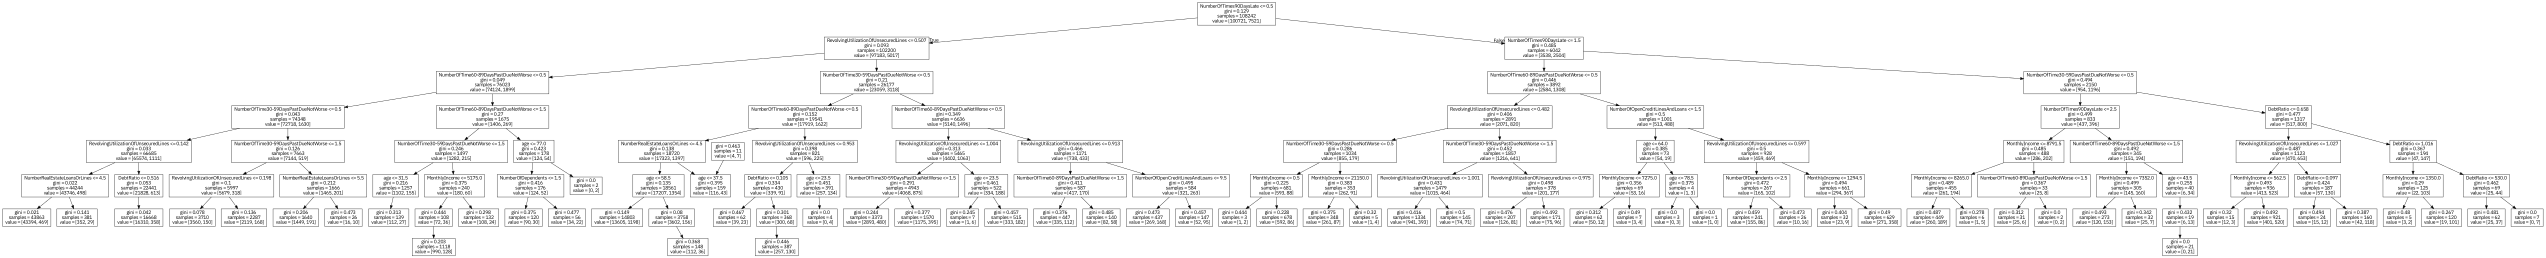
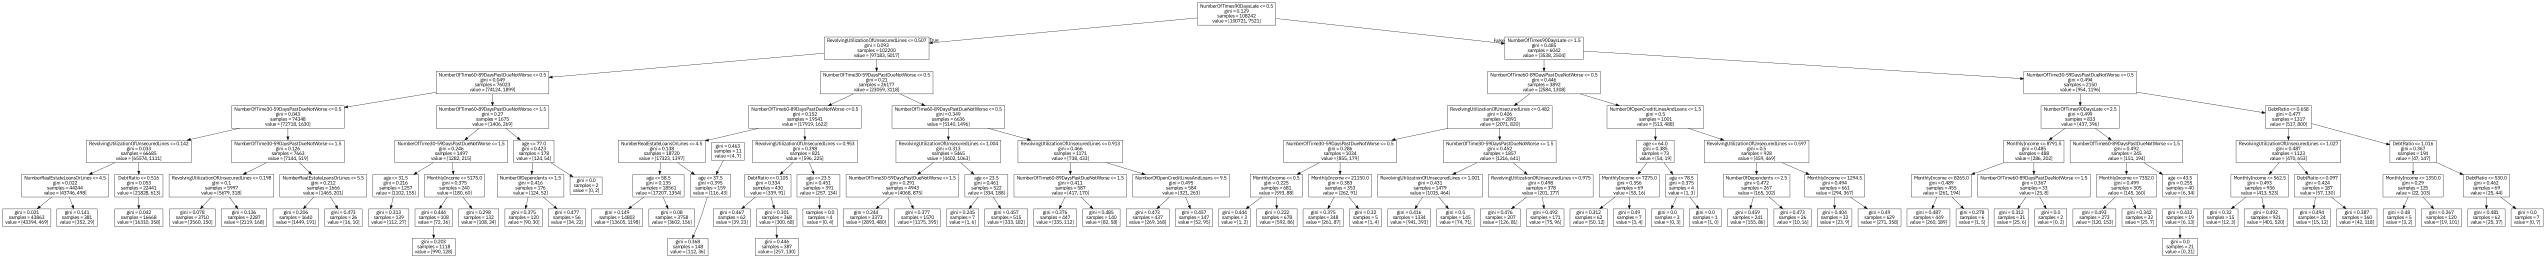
  digraph {
    fontname="IBM Plex Sans"
    node [fontname="IBM Plex Sans" shape=box]
    edge [fontname="IBM Plex Sans"]
    n1 [label="NumberOfTimes90DaysLate <= 0.5\ngini = 0.129\nsamples = 108242\nvalue = [100721, 7521]"]
    n2 [label="RevolvingUtilizationOfUnsecuredLines <= 0.507\ngini = 0.093\nsamples = 102200\nvalue = [97183, 5017]"]
    n3 [label="NumberOfTimes90DaysLate <= 1.5\ngini = 0.485\nsamples = 6042\nvalue = [3538, 2504]"]
    n4 [label="NumberOfTime60-89DaysPastDueNotWorse <= 0.5\ngini = 0.049\nsamples = 76023\nvalue = [74124, 1899]"]
    n5 [label="NumberOfTime30-59DaysPastDueNotWorse <= 0.5\ngini = 0.21\nsamples = 26177\nvalue = [23059, 3118]"]
    n6 [label="NumberOfTime60-89DaysPastDueNotWorse <= 0.5\ngini = 0.446\nsamples = 3892\nvalue = [2584, 1308]"]
    n7 [label="NumberOfTime30-59DaysPastDueNotWorse <= 0.5\ngini = 0.494\nsamples = 2150\nvalue = [954, 1196]"]
    n8 [label="NumberOfTime30-59DaysPastDueNotWorse <= 0.5\ngini = 0.043\nsamples = 74348\nvalue = [72718, 1630]"]
    n9 [label="NumberOfTime60-89DaysPastDueNotWorse <= 1.5\ngini = 0.27\nsamples = 1675\nvalue = [1406, 269]"]
    n10 [label="NumberOfTime60-89DaysPastDueNotWorse <= 0.5\ngini = 0.152\nsamples = 19541\nvalue = [17919, 1622]"]
    n11 [label="NumberOfTime60-89DaysPastDueNotWorse <= 0.5\ngini = 0.349\nsamples = 6636\nvalue = [5140, 1496]"]
    n12 [label="RevolvingUtilizationOfUnsecuredLines <= 0.142\ngini = 0.033\nsamples = 66685\nvalue = [65574, 1111]"]
    n13 [label="NumberOfTime30-59DaysPastDueNotWorse <= 1.5\ngini = 0.126\nsamples = 7663\nvalue = [7144, 519]"]
    n14 [label="NumberOfTime30-59DaysPastDueNotWorse <= 1.5\ngini = 0.246\nsamples = 1497\nvalue = [1282, 215]"]
    n15 [label="age <= 77.0\ngini = 0.423\nsamples = 178\nvalue = [124, 54]"]
    n16 [label="NumberRealEstateLoansOrLines <= 4.5\ngini = 0.022\nsamples = 44244\nvalue = [43746, 498]"]
    n17 [label="DebtRatio <= 0.516\ngini = 0.053\nsamples = 22441\nvalue = [21828, 613]"]
    n18 [label="RevolvingUtilizationOfUnsecuredLines <= 0.198\ngini = 0.1\nsamples = 5997\nvalue = [5679, 318]"]
    n19 [label="NumberRealEstateLoansOrLines <= 5.5\ngini = 0.212\nsamples = 1666\nvalue = [1465, 201]"]
    n20 [label="gini = 0.021\nsamples = 43863\nvalue = [43394, 469]"]
    n21 [label="gini = 0.141\nsamples = 381\nvalue = [352, 29]"]
    n22 [label="gini = 0.042\nsamples = 16668\nvalue = [16310, 358]"]
    n23 [label="gini = 0.078\nsamples = 3710\nvalue = [3560, 150]"]
    n24 [label="gini = 0.136\nsamples = 2287\nvalue = [2119, 168]"]
    n25 [label="gini = 0.206\nsamples = 1640\nvalue = [1449, 191]"]
    n26 [label="gini = 0.473\nsamples = 26\nvalue = [16, 10]"]
    n27 [label="age <= 31.5\ngini = 0.216\nsamples = 1257\nvalue = [1102, 155]"]
    n28 [label="MonthlyIncome <= 5175.0\ngini = 0.375\nsamples = 240\nvalue = [180, 60]"]
    n29 [label="NumberOfDependents <= 1.5\ngini = 0.416\nsamples = 176\nvalue = [124, 52]"]
    n30 [label="gini = 0.0\nsamples = 2\nvalue = [0, 2]"]
    n31 [label="gini = 0.313\nsamples = 139\nvalue = [112, 27]"]
    n32 [label="gini = 0.444\nsamples = 108\nvalue = [72, 36]"]
    n33 [label="gini = 0.298\nsamples = 132\nvalue = [108, 24]"]
    n34 [label="gini = 0.203\nsamples = 1118\nvalue = [990, 128]"]
    n35 [label="gini = 0.375\nsamples = 120\nvalue = [90, 30]"]
    n36 [label="gini = 0.477\nsamples = 56\nvalue = [34, 22]"]
    n37 [label="NumberRealEstateLoansOrLines <= 4.5\ngini = 0.138\nsamples = 18720\nvalue = [17323, 1397]"]
    n38 [label="RevolvingUtilizationOfUnsecuredLines <= 0.953\ngini = 0.398\nsamples = 821\nvalue = [596, 225]"]
    n39 [label="RevolvingUtilizationOfUnsecuredLines <= 1.004\ngini = 0.313\nsamples = 5465\nvalue = [4402, 1063]"]
    n40 [label="RevolvingUtilizationOfUnsecuredLines <= 0.913\ngini = 0.466\nsamples = 1171\nvalue = [738, 433]"]
    n41 [label="age <= 58.5\ngini = 0.135\nsamples = 18561\nvalue = [17207, 1354]"]
    n42 [label="age <= 37.5\ngini = 0.395\nsamples = 159\nvalue = [116, 43]"]
    n43 [label="DebtRatio <= 0.105\ngini = 0.334\nsamples = 430\nvalue = [339, 91]"]
    n44 [label="age <= 23.5\ngini = 0.451\nsamples = 391\nvalue = [257, 134]"]
    n45 [label="gini = 0.149\nsamples = 14803\nvalue = [13605, 1198]"]
    n46 [label="gini = 0.08\nsamples = 3758\nvalue = [3602, 156]"]
    n47 [label="gini = 0.368\nsamples = 148\nvalue = [112, 36]"]
    n48 [label="gini = 0.463\nsamples = 11\nvalue = [4, 7]"]
    n49 [label="gini = 0.467\nsamples = 62\nvalue = [39, 23]"]
    n50 [label="gini = 0.301\nsamples = 368\nvalue = [300, 68]"]
-   n51 [label="gini = 0.0\nsamples = 4\nvalue = [0, 4]"]
+   n51 [label="samples = 0.0\nsamples = 4\nvalue = [0, 4]"]
    n52 [label="gini = 0.446\nsamples = 387\nvalue = [257, 130]"]
    n53 [label="NumberOfTime30-59DaysPastDueNotWorse <= 1.5\ngini = 0.291\nsamples = 4943\nvalue = [4068, 875]"]
    n54 [label="age <= 23.5\ngini = 0.461\nsamples = 522\nvalue = [334, 188]"]
    n55 [label="NumberOfTime60-89DaysPastDueNotWorse <= 1.5\ngini = 0.411\nsamples = 587\nvalue = [417, 170]"]
    n56 [label="NumberOfOpenCreditLinesAndLoans <= 9.5\ngini = 0.495\nsamples = 584\nvalue = [321, 263]"]
    n57 [label="gini = 0.244\nsamples = 3373\nvalue = [2893, 480]"]
    n58 [label="gini = 0.377\nsamples = 1570\nvalue = [1175, 395]"]
    n59 [label="gini = 0.245\nsamples = 7\nvalue = [1, 6]"]
    n60 [label="gini = 0.457\nsamples = 515\nvalue = [333, 182]"]
    n61 [label="gini = 0.376\nsamples = 447\nvalue = [335, 112]"]
    n62 [label="gini = 0.485\nsamples = 140\nvalue = [82, 58]"]
    n63 [label="gini = 0.473\nsamples = 437\nvalue = [269, 168]"]
    n64 [label="gini = 0.457\nsamples = 147\nvalue = [52, 95]"]
    n65 [label="RevolvingUtilizationOfUnsecuredLines <= 0.482\ngini = 0.406\nsamples = 2891\nvalue = [2071, 820]"]
    n66 [label="NumberOfOpenCreditLinesAndLoans <= 1.5\ngini = 0.5\nsamples = 1001\nvalue = [513, 488]"]
    n67 [label="NumberOfTimes90DaysLate <= 2.5\ngini = 0.499\nsamples = 833\nvalue = [437, 396]"]
    n68 [label="DebtRatio <= 0.658\ngini = 0.477\nsamples = 1317\nvalue = [517, 800]"]
    n69 [label="NumberOfTime30-59DaysPastDueNotWorse <= 0.5\ngini = 0.286\nsamples = 1034\nvalue = [855, 179]"]
    n70 [label="NumberOfTime30-59DaysPastDueNotWorse <= 1.5\ngini = 0.452\nsamples = 1857\nvalue = [1216, 641]"]
    n71 [label="age <= 64.0\ngini = 0.385\nsamples = 73\nvalue = [54, 19]"]
    n72 [label="RevolvingUtilizationOfUnsecuredLines <= 0.597\ngini = 0.5\nsamples = 928\nvalue = [459, 469]"]
    n73 [label="MonthlyIncome <= 0.5\ngini = 0.225\nsamples = 681\nvalue = [593, 88]"]
    n74 [label="MonthlyIncome <= 21150.0\ngini = 0.383\nsamples = 353\nvalue = [262, 91]"]
    n75 [label="RevolvingUtilizationOfUnsecuredLines <= 1.001\ngini = 0.431\nsamples = 1479\nvalue = [1015, 464]"]
    n76 [label="RevolvingUtilizationOfUnsecuredLines <= 0.975\ngini = 0.498\nsamples = 378\nvalue = [201, 177]"]
    n77 [label="gini = 0.444\nsamples = 3\nvalue = [1, 2]"]
-   n78 [label="gini = 0.228\nsamples = 678\nvalue = [592, 86]"]
+   n78 [label="gini = 0.222\nsamples = 678\nvalue = [592, 86]"]
    n79 [label="gini = 0.375\nsamples = 348\nvalue = [261, 87]"]
    n80 [label="gini = 0.32\nsamples = 5\nvalue = [1, 4]"]
    n81 [label="gini = 0.416\nsamples = 1334\nvalue = [941, 393]"]
    n82 [label="gini = 0.5\nsamples = 145\nvalue = [74, 71]"]
    n83 [label="gini = 0.476\nsamples = 207\nvalue = [126, 81]"]
    n84 [label="gini = 0.492\nsamples = 171\nvalue = [75, 96]"]
    n85 [label="MonthlyIncome <= 7275.0\ngini = 0.356\nsamples = 69\nvalue = [53, 16]"]
    n86 [label="age <= 78.5\ngini = 0.375\nsamples = 4\nvalue = [1, 3]"]
    n87 [label="NumberOfDependents <= 2.5\ngini = 0.472\nsamples = 267\nvalue = [165, 102]"]
    n88 [label="MonthlyIncome <= 1294.5\ngini = 0.494\nsamples = 661\nvalue = [294, 367]"]
    n89 [label="gini = 0.312\nsamples = 62\nvalue = [50, 12]"]
    n90 [label="gini = 0.49\nsamples = 7\nvalue = [3, 4]"]
    n91 [label="gini = 0.0\nsamples = 3\nvalue = [0, 3]"]
    n92 [label="gini = 0.0\nsamples = 1\nvalue = [1, 0]"]
    n93 [label="gini = 0.459\nsamples = 241\nvalue = [155, 86]"]
    n94 [label="gini = 0.473\nsamples = 26\nvalue = [10, 16]"]
    n95 [label="gini = 0.404\nsamples = 32\nvalue = [23, 9]"]
    n96 [label="gini = 0.49\nsamples = 629\nvalue = [271, 358]"]
    n97 [label="MonthlyIncome <= 8791.5\ngini = 0.485\nsamples = 488\nvalue = [286, 202]"]
    n98 [label="NumberOfTime60-89DaysPastDueNotWorse <= 1.5\ngini = 0.492\nsamples = 345\nvalue = [151, 194]"]
    n99 [label="RevolvingUtilizationOfUnsecuredLines <= 1.027\ngini = 0.487\nsamples = 1123\nvalue = [470, 653]"]
    n100 [label="DebtRatio <= 1.016\ngini = 0.367\nsamples = 194\nvalue = [47, 147]"]
    n101 [label="MonthlyIncome <= 8265.0\ngini = 0.489\nsamples = 455\nvalue = [261, 194]"]
    n102 [label="NumberOfTime60-89DaysPastDueNotWorse <= 1.5\ngini = 0.367\nsamples = 33\nvalue = [25, 8]"]
    n103 [label="MonthlyIncome <= 7352.0\ngini = 0.499\nsamples = 305\nvalue = [145, 160]"]
    n104 [label="age <= 43.5\ngini = 0.255\nsamples = 40\nvalue = [6, 34]"]
    n105 [label="gini = 0.487\nsamples = 449\nvalue = [260, 189]"]
    n106 [label="gini = 0.278\nsamples = 6\nvalue = [1, 5]"]
    n107 [label="gini = 0.312\nsamples = 31\nvalue = [25, 6]"]
    n108 [label="gini = 0.0\nsamples = 2\nvalue = [0, 2]"]
    n109 [label="gini = 0.493\nsamples = 273\nvalue = [120, 153]"]
    n110 [label="gini = 0.342\nsamples = 32\nvalue = [25, 7]"]
    n111 [label="gini = 0.432\nsamples = 19\nvalue = [6, 13]"]
    n112 [label="gini = 0.0\nsamples = 21\nvalue = [0, 21]"]
    n113 [label="MonthlyIncome <= 562.5\ngini = 0.493\nsamples = 936\nvalue = [413, 523]"]
    n114 [label="DebtRatio <= 0.097\ngini = 0.424\nsamples = 187\nvalue = [57, 130]"]
    n115 [label="MonthlyIncome <= 1350.0\ngini = 0.29\nsamples = 125\nvalue = [22, 103]"]
    n116 [label="DebtRatio <= 530.0\ngini = 0.462\nsamples = 69\nvalue = [25, 44]"]
    n117 [label="gini = 0.32\nsamples = 15\nvalue = [12, 3]"]
    n118 [label="gini = 0.492\nsamples = 921\nvalue = [401, 520]"]
    n119 [label="gini = 0.494\nsamples = 24\nvalue = [15, 12]"]
    n120 [label="gini = 0.387\nsamples = 160\nvalue = [42, 118]"]
    n121 [label="gini = 0.48\nsamples = 5\nvalue = [3, 2]"]
    n122 [label="gini = 0.267\nsamples = 120\nvalue = [19, 101]"]
    n123 [label="gini = 0.481\nsamples = 62\nvalue = [25, 37]"]
    n124 [label="gini = 0.0\nsamples = 7\nvalue = [0, 7]"]
    n1 -> n2 [headlabel=True labelangle=45 labeldistance=2.5]
    n1 -> n3 [headlabel=False labelangle=-45 labeldistance=2.5]
    n2 -> n4
    n2 -> n5
    n3 -> n6
    n3 -> n7
    n4 -> n8
    n4 -> n9
    n5 -> n10
    n5 -> n11
    n6 -> n65
    n6 -> n66
    n7 -> n67
    n7 -> n68
    n8 -> n12
    n8 -> n13
    n9 -> n14
    n9 -> n15
    n10 -> n37
    n10 -> n38
    n11 -> n39
    n11 -> n40
    n12 -> n16
    n12 -> n17
    n13 -> n18
    n13 -> n19
    n14 -> n27
    n14 -> n28
    n15 -> n29
    n15 -> n30
    n16 -> n20
    n16 -> n21
    n17 -> n22
    n18 -> n23
    n18 -> n24
    n19 -> n25
    n19 -> n26
    n27 -> n31
    n28 -> n32
    n28 -> n33
    n29 -> n35
    n29 -> n36
    n32 -> n34
    n37 -> n41
    n37 -> n42
    n38 -> n43
    n38 -> n44
    n39 -> n53
    n39 -> n54
    n40 -> n55
    n40 -> n56
    n41 -> n45
    n41 -> n46
-   n46 -> n47
+   n42 -> n47
    n43 -> n49
    n43 -> n50
    n44 -> n51
    n48 -> n42
    n50 -> n52
    n53 -> n57
    n53 -> n58
    n54 -> n59
    n54 -> n60
    n55 -> n61
    n55 -> n62
    n56 -> n63
    n56 -> n64
    n65 -> n69
    n65 -> n70
    n66 -> n71
    n66 -> n72
    n67 -> n97
    n67 -> n98
    n68 -> n99
    n68 -> n100
    n69 -> n73
    n69 -> n74
    n70 -> n75
    n70 -> n76
    n71 -> n85
    n71 -> n86
    n72 -> n87
    n72 -> n88
    n73 -> n77
    n73 -> n78
    n74 -> n79
    n74 -> n80
    n75 -> n81
    n75 -> n82
    n76 -> n83
    n76 -> n84
    n85 -> n89
    n85 -> n90
    n86 -> n91
    n86 -> n92
    n87 -> n93
    n87 -> n94
    n88 -> n95
    n88 -> n96
    n97 -> n101
    n97 -> n102
    n98 -> n103
    n98 -> n104
    n99 -> n113
    n99 -> n114
    n100 -> n115
    n100 -> n116
    n101 -> n105
    n101 -> n106
    n102 -> n107
    n102 -> n108
    n103 -> n109
    n103 -> n110
    n104 -> n111
    n111 -> n112
    n113 -> n117
    n113 -> n118
    n114 -> n119
    n114 -> n120
    n115 -> n121
    n115 -> n122
    n116 -> n123
    n116 -> n124
  }
